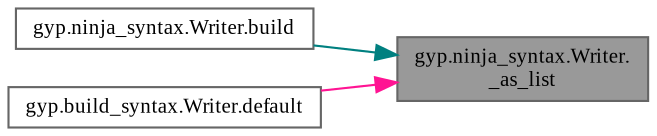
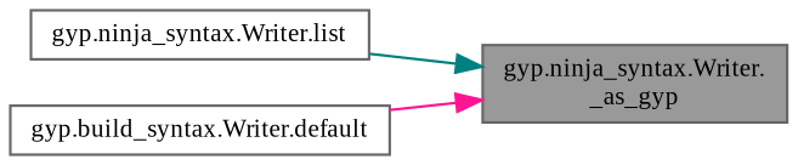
  digraph {
    fontname="Liberation Serif"
    rankdir=RL
    node [color=grey40 fillcolor=white fontname="Liberation Serif" fontsize=10 shape=box style=filled]
    edge [dir=back fontname="Liberation Serif" fontsize=10 labelfontname=Helvetica labelfontsize=10 style=solid]
-   n1 [color=gray40 fillcolor=grey60 fontcolor=black height=0.2 label="gyp.ninja_syntax.Writer.\l_as_list" width=0.4]
-   n2 [height=0.2 label="gyp.ninja_syntax.Writer.build" width=0.4]
+   n1 [color=gray40 fillcolor=grey60 fontcolor=black height=0.2 label="gyp.ninja_syntax.Writer.\l_as_gyp" width=0.4]
+   n2 [height=0.2 label="gyp.ninja_syntax.Writer.list" width=0.4]
    n3 [height=0.2 label="gyp.build_syntax.Writer.default" width=0.4]
    n1 -> n2 [color=teal]
    n1 -> n3 [color=deeppink]
  }
